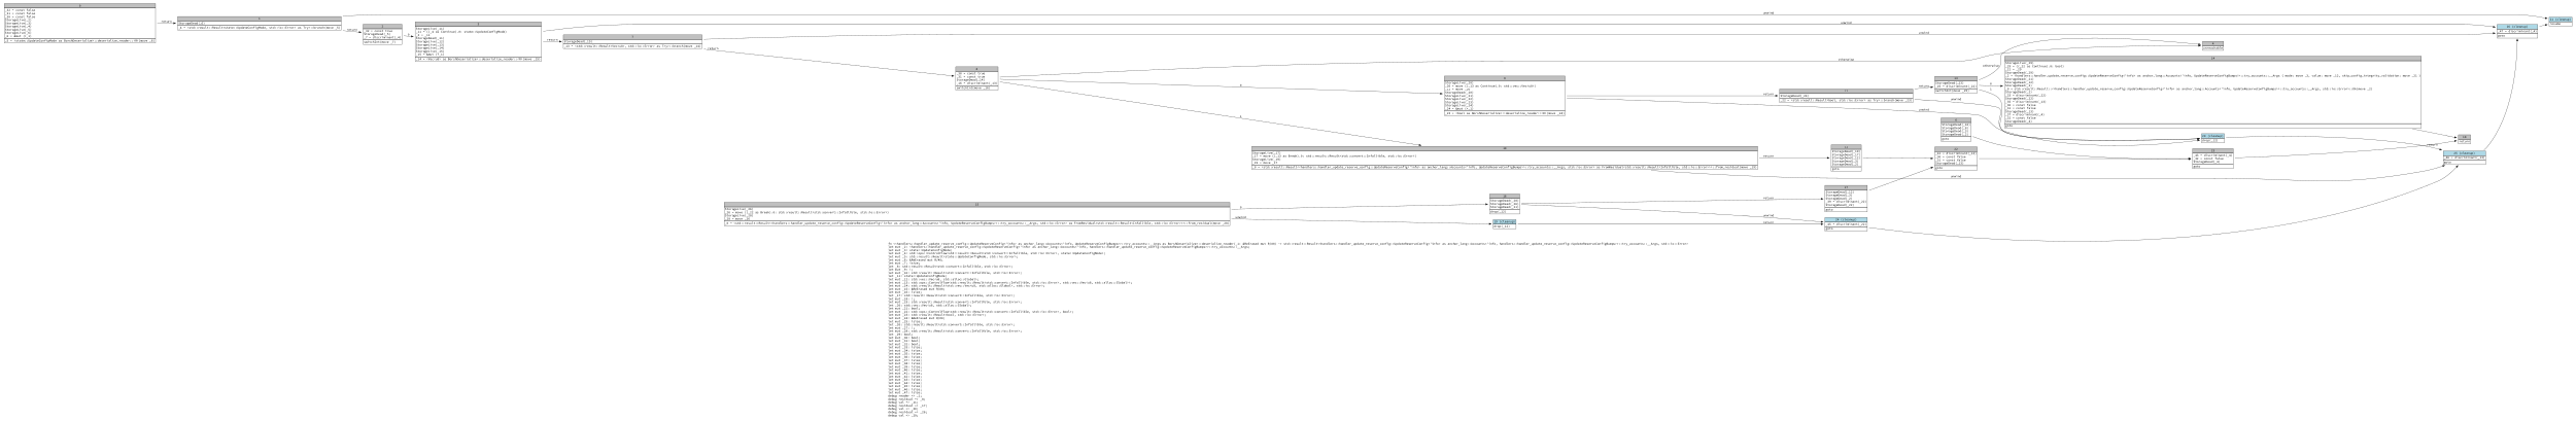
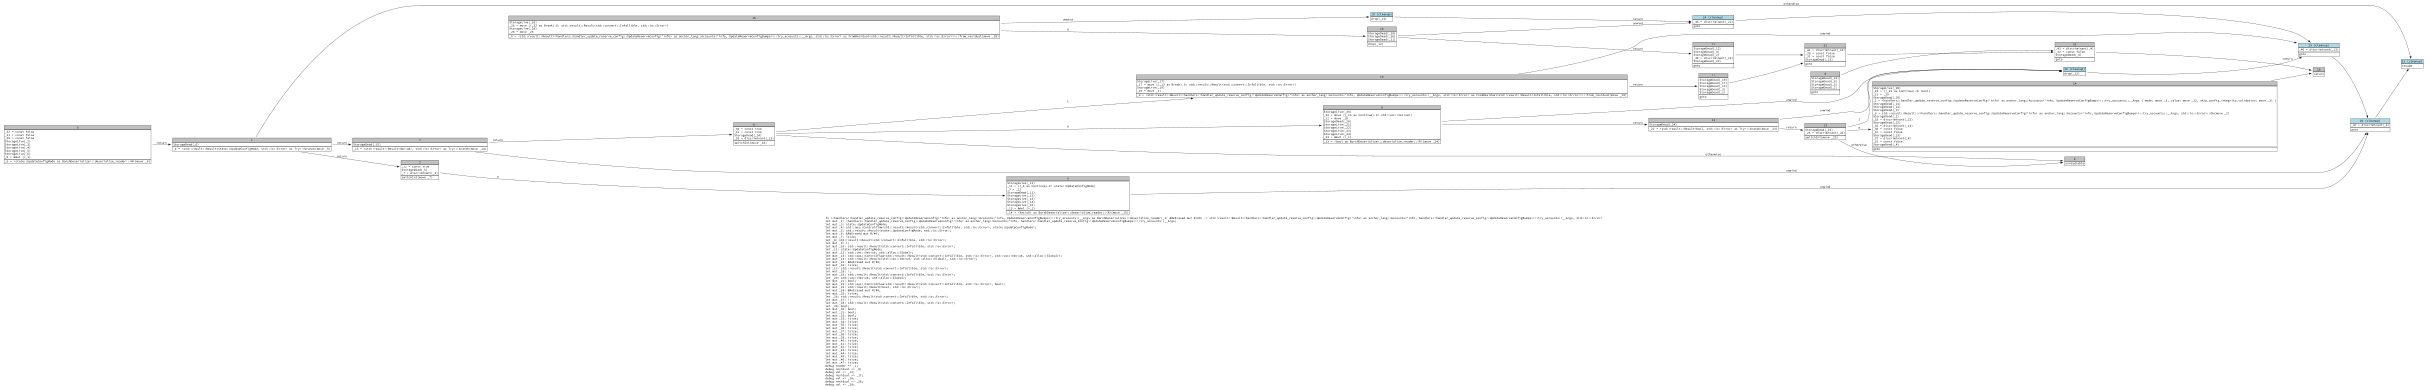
  digraph {
    fontname="Source Code Pro"
    label=<fn &lt;&lt;handlers::handler_update_reserve_config::UpdateReserveConfig&lt;'info&gt; as anchor_lang::Accounts&lt;'info, UpdateReserveConfigBumps&gt;&gt;::try_accounts::__Args as BorshDeserialize&gt;::deserialize_reader(_1: &amp;ReErased mut R/#0) -&gt; std::result::Result&lt;&lt;handlers::handler_update_reserve_config::UpdateReserveConfig&lt;'info&gt; as anchor_lang::Accounts&lt;'info, handlers::handler_update_reserve_config::UpdateReserveConfigBumps&gt;&gt;::try_accounts::__Args, std::io::Error&gt;<br align="left"/>let mut _2: &lt;handlers::handler_update_reserve_config::UpdateReserveConfig&lt;'info&gt; as anchor_lang::Accounts&lt;'info, handlers::handler_update_reserve_config::UpdateReserveConfigBumps&gt;&gt;::try_accounts::__Args;<br align="left"/>let mut _3: state::UpdateConfigMode;<br align="left"/>let mut _4: std::ops::ControlFlow&lt;std::result::Result&lt;std::convert::Infallible, std::io::Error&gt;, state::UpdateConfigMode&gt;;<br align="left"/>let mut _5: std::result::Result&lt;state::UpdateConfigMode, std::io::Error&gt;;<br align="left"/>let mut _6: &amp;ReErased mut R/#0;<br align="left"/>let mut _7: isize;<br align="left"/>let _8: std::result::Result&lt;std::convert::Infallible, std::io::Error&gt;;<br align="left"/>let mut _9: !;<br align="left"/>let mut _10: std::result::Result&lt;std::convert::Infallible, std::io::Error&gt;;<br align="left"/>let _11: state::UpdateConfigMode;<br align="left"/>let mut _12: std::vec::Vec&lt;u8, std::alloc::Global&gt;;<br align="left"/>let mut _13: std::ops::ControlFlow&lt;std::result::Result&lt;std::convert::Infallible, std::io::Error&gt;, std::vec::Vec&lt;u8, std::alloc::Global&gt;&gt;;<br align="left"/>let mut _14: std::result::Result&lt;std::vec::Vec&lt;u8, std::alloc::Global&gt;, std::io::Error&gt;;<br align="left"/>let mut _15: &amp;ReErased mut R/#0;<br align="left"/>let mut _16: isize;<br align="left"/>let _17: std::result::Result&lt;std::convert::Infallible, std::io::Error&gt;;<br align="left"/>let mut _18: !;<br align="left"/>let mut _19: std::result::Result&lt;std::convert::Infallible, std::io::Error&gt;;<br align="left"/>let _20: std::vec::Vec&lt;u8, std::alloc::Global&gt;;<br align="left"/>let mut _21: bool;<br align="left"/>let mut _22: std::ops::ControlFlow&lt;std::result::Result&lt;std::convert::Infallible, std::io::Error&gt;, bool&gt;;<br align="left"/>let mut _23: std::result::Result&lt;bool, std::io::Error&gt;;<br align="left"/>let mut _24: &amp;ReErased mut R/#0;<br align="left"/>let mut _25: isize;<br align="left"/>let _26: std::result::Result&lt;std::convert::Infallible, std::io::Error&gt;;<br align="left"/>let mut _27: !;<br align="left"/>let mut _28: std::result::Result&lt;std::convert::Infallible, std::io::Error&gt;;<br align="left"/>let _29: bool;<br align="left"/>let mut _30: bool;<br align="left"/>let mut _31: bool;<br align="left"/>let mut _32: bool;<br align="left"/>let mut _33: isize;<br align="left"/>let mut _34: isize;<br align="left"/>let mut _35: isize;<br align="left"/>let mut _36: isize;<br align="left"/>let mut _37: isize;<br align="left"/>let mut _38: isize;<br align="left"/>let mut _39: isize;<br align="left"/>let mut _40: isize;<br align="left"/>let mut _41: isize;<br align="left"/>let mut _42: isize;<br align="left"/>let mut _43: isize;<br align="left"/>let mut _44: isize;<br align="left"/>let mut _45: isize;<br align="left"/>let mut _46: isize;<br align="left"/>let mut _47: isize;<br align="left"/>debug reader =&gt; _1;<br align="left"/>debug residual =&gt; _8;<br align="left"/>debug val =&gt; _11;<br align="left"/>debug residual =&gt; _17;<br align="left"/>debug val =&gt; _20;<br align="left"/>debug residual =&gt; _26;<br align="left"/>debug val =&gt; _29;<br align="left"/>>
    rankdir=LR
    node [fontname="Source Code Pro" shape=none]
    edge [fontname="Source Code Pro"]
    n1 [label=<<table border="0" cellborder="1" cellspacing="0"><tr><td bgcolor="gray" align="center" colspan="1">0</td></tr><tr><td align="left" balign="left">_32 = const false<br/>_31 = const false<br/>_30 = const false<br/>StorageLive(_2)<br/>StorageLive(_3)<br/>StorageLive(_4)<br/>StorageLive(_5)<br/>StorageLive(_6)<br/>_6 = &amp;mut (*_1)<br/></td></tr><tr><td align="left">_5 = &lt;state::UpdateConfigMode as BorshDeserialize&gt;::deserialize_reader::&lt;R&gt;(move _6)</td></tr></table>>]
    n2 [label=<<table border="0" cellborder="1" cellspacing="0"><tr><td bgcolor="gray" align="center" colspan="1">1</td></tr><tr><td align="left" balign="left">StorageDead(_6)<br/></td></tr><tr><td align="left">_4 = &lt;std::result::Result&lt;state::UpdateConfigMode, std::io::Error&gt; as Try&gt;::branch(move _5)</td></tr></table>>]
    n3 [label=<<table border="0" cellborder="1" cellspacing="0"><tr><td bgcolor="gray" align="center" colspan="1">2</td></tr><tr><td align="left" balign="left">_32 = const true<br/>StorageDead(_5)<br/>_7 = discriminant(_4)<br/></td></tr><tr><td align="left">switchInt(move _7)</td></tr></table>>]
    n4 [label=<<table border="0" cellborder="1" cellspacing="0"><tr><td bgcolor="lightblue" align="center" colspan="1">21 (cleanup)</td></tr><tr><td align="left">resume</td></tr></table>>]
    n5 [label=<<table border="0" cellborder="1" cellspacing="0"><tr><td bgcolor="gray" align="center" colspan="1">3</td></tr><tr><td align="left" balign="left">StorageLive(_11)<br/>_11 = ((_4 as Continue).0: state::UpdateConfigMode)<br/>_3 = _11<br/>StorageDead(_11)<br/>StorageLive(_12)<br/>StorageLive(_13)<br/>StorageLive(_14)<br/>StorageLive(_15)<br/>_15 = &amp;mut (*_1)<br/></td></tr><tr><td align="left">_14 = &lt;Vec&lt;u8&gt; as BorshDeserialize&gt;::deserialize_reader::&lt;R&gt;(move _15)</td></tr></table>>]
    n6 [label=<<table border="0" cellborder="1" cellspacing="0"><tr><td bgcolor="gray" align="center" colspan="1">7</td></tr><tr><td align="left" balign="left">StorageDead(_15)<br/></td></tr><tr><td align="left">_13 = &lt;std::result::Result&lt;Vec&lt;u8&gt;, std::io::Error&gt; as Try&gt;::branch(move _14)</td></tr></table>>]
    n7 [label=<<table border="0" cellborder="1" cellspacing="0"><tr><td bgcolor="lightblue" align="center" colspan="1">26 (cleanup)</td></tr><tr><td align="left" balign="left">_47 = discriminant(_4)<br/></td></tr><tr><td align="left">goto</td></tr></table>>]
    n8 [label=<<table border="0" cellborder="1" cellspacing="0"><tr><td bgcolor="gray" align="center" colspan="1">4</td></tr><tr><td align="left">unreachable</td></tr></table>>]
    n9 [label=<<table border="0" cellborder="1" cellspacing="0"><tr><td bgcolor="gray" align="center" colspan="1">8</td></tr><tr><td align="left" balign="left">_30 = const true<br/>_31 = const true<br/>StorageDead(_14)<br/>_16 = discriminant(_13)<br/></td></tr><tr><td align="left">switchInt(move _16)</td></tr></table>>]
    n10 [label=<<table border="0" cellborder="1" cellspacing="0"><tr><td bgcolor="gray" align="center" colspan="1">6</td></tr><tr><td align="left" balign="left">StorageDead(_10)<br/>StorageDead(_8)<br/>StorageDead(_3)<br/>StorageDead(_2)<br/></td></tr><tr><td align="left">goto</td></tr></table>>]
    n11 [label=<<table border="0" cellborder="1" cellspacing="0"><tr><td bgcolor="gray" align="center" colspan="1">23</td></tr><tr><td align="left" balign="left">_43 = discriminant(_4)<br/>_32 = const false<br/>StorageDead(_4)<br/></td></tr><tr><td align="left">goto</td></tr></table>>]
    n12 [label=<<table border="0" cellborder="1" cellspacing="0"><tr><td bgcolor="gray" align="center" colspan="1">18</td></tr><tr><td align="left">return</td></tr></table>>]
    n13 [label=<<table border="0" cellborder="1" cellspacing="0"><tr><td bgcolor="gray" align="center" colspan="1">9</td></tr><tr><td align="left" balign="left">StorageLive(_20)<br/>_20 = move ((_13 as Continue).0: std::vec::Vec&lt;u8&gt;)<br/>_12 = move _20<br/>StorageDead(_20)<br/>StorageLive(_21)<br/>StorageLive(_22)<br/>StorageLive(_23)<br/>StorageLive(_24)<br/>_24 = &amp;mut (*_1)<br/></td></tr><tr><td align="left">_23 = &lt;bool as BorshDeserialize&gt;::deserialize_reader::&lt;R&gt;(move _24)</td></tr></table>>]
    n14 [label=<<table border="0" cellborder="1" cellspacing="0"><tr><td bgcolor="gray" align="center" colspan="1">10</td></tr><tr><td align="left" balign="left">StorageLive(_17)<br/>_17 = move ((_13 as Break).0: std::result::Result&lt;std::convert::Infallible, std::io::Error&gt;)<br/>StorageLive(_19)<br/>_19 = move _17<br/></td></tr><tr><td align="left">_0 = &lt;std::result::Result&lt;&lt;handlers::handler_update_reserve_config::UpdateReserveConfig&lt;'info&gt; as anchor_lang::Accounts&lt;'info, UpdateReserveConfigBumps&gt;&gt;::try_accounts::__Args, std::io::Error&gt; as FromResidual&lt;std::result::Result&lt;Infallible, std::io::Error&gt;&gt;&gt;::from_residual(move _19)</td></tr></table>>]
    n15 [label=<<table border="0" cellborder="1" cellspacing="0"><tr><td bgcolor="gray" align="center" colspan="1">12</td></tr><tr><td align="left" balign="left">StorageDead(_24)<br/></td></tr><tr><td align="left">_22 = &lt;std::result::Result&lt;bool, std::io::Error&gt; as Try&gt;::branch(move _23)</td></tr></table>>]
    n16 [label=<<table border="0" cellborder="1" cellspacing="0"><tr><td bgcolor="lightblue" align="center" colspan="1">20 (cleanup)</td></tr><tr><td align="left">drop(_12)</td></tr></table>>]
    n17 [label=<<table border="0" cellborder="1" cellspacing="0"><tr><td bgcolor="gray" align="center" colspan="1">11</td></tr><tr><td align="left" balign="left">StorageDead(_19)<br/>StorageDead(_17)<br/>StorageDead(_12)<br/>StorageDead(_3)<br/>StorageDead(_2)<br/></td></tr><tr><td align="left">goto</td></tr></table>>]
    n18 [label=<<table border="0" cellborder="1" cellspacing="0"><tr><td bgcolor="lightblue" align="center" colspan="1">25 (cleanup)</td></tr><tr><td align="left" balign="left">_46 = discriminant(_13)<br/></td></tr><tr><td align="left">goto</td></tr></table>>]
    n19 [label=<<table border="0" cellborder="1" cellspacing="0"><tr><td bgcolor="gray" align="center" colspan="1">13</td></tr><tr><td align="left" balign="left">StorageDead(_23)<br/>_25 = discriminant(_22)<br/></td></tr><tr><td align="left">switchInt(move _25)</td></tr></table>>]
    n20 [label=<<table border="0" cellborder="1" cellspacing="0"><tr><td bgcolor="gray" align="center" colspan="1">22</td></tr><tr><td align="left" balign="left">_41 = discriminant(_13)<br/>_30 = const false<br/>_31 = const false<br/>StorageDead(_13)<br/></td></tr><tr><td align="left">goto</td></tr></table>>]
    n21 [label=<<table border="0" cellborder="1" cellspacing="0"><tr><td bgcolor="gray" align="center" colspan="1">14</td></tr><tr><td align="left" balign="left">StorageLive(_29)<br/>_29 = ((_22 as Continue).0: bool)<br/>_21 = _29<br/>StorageDead(_29)<br/>_2 = &lt;handlers::handler_update_reserve_config::UpdateReserveConfig&lt;'info&gt; as anchor_lang::Accounts&lt;'info, UpdateReserveConfigBumps&gt;&gt;::try_accounts::__Args { mode: move _3, value: move _12, skip_config_integrity_validation: move _21 }<br/>StorageDead(_21)<br/>StorageDead(_12)<br/>StorageDead(_3)<br/>_0 = std::result::Result::&lt;&lt;handlers::handler_update_reserve_config::UpdateReserveConfig&lt;'info&gt; as anchor_lang::Accounts&lt;'info, UpdateReserveConfigBumps&gt;&gt;::try_accounts::__Args, std::io::Error&gt;::Ok(move _2)<br/>StorageDead(_2)<br/>_33 = discriminant(_22)<br/>StorageDead(_22)<br/>_35 = discriminant(_13)<br/>_30 = const false<br/>_31 = const false<br/>StorageDead(_13)<br/>_37 = discriminant(_4)<br/>_32 = const false<br/>StorageDead(_4)<br/></td></tr><tr><td align="left">goto</td></tr></table>>]
    n22 [label=<<table border="0" cellborder="1" cellspacing="0"><tr><td bgcolor="gray" align="center" colspan="1">15</td></tr><tr><td align="left" balign="left">StorageLive(_26)<br/>_26 = move ((_22 as Break).0: std::result::Result&lt;std::convert::Infallible, std::io::Error&gt;)<br/>StorageLive(_28)<br/>_28 = move _26<br/></td></tr><tr><td align="left">_0 = &lt;std::result::Result&lt;&lt;handlers::handler_update_reserve_config::UpdateReserveConfig&lt;'info&gt; as anchor_lang::Accounts&lt;'info, UpdateReserveConfigBumps&gt;&gt;::try_accounts::__Args, std::io::Error&gt; as FromResidual&lt;std::result::Result&lt;Infallible, std::io::Error&gt;&gt;&gt;::from_residual(move _28)</td></tr></table>>]
    n23 [label=<<table border="0" cellborder="1" cellspacing="0"><tr><td bgcolor="gray" align="center" colspan="1">16</td></tr><tr><td align="left" balign="left">StorageDead(_28)<br/>StorageDead(_26)<br/>StorageDead(_21)<br/></td></tr><tr><td align="left">drop(_12)</td></tr></table>>]
    n24 [label=<<table border="0" cellborder="1" cellspacing="0"><tr><td bgcolor="lightblue" align="center" colspan="1">19 (cleanup)</td></tr><tr><td align="left">drop(_12)</td></tr></table>>]
    n25 [label=<<table border="0" cellborder="1" cellspacing="0"><tr><td bgcolor="gray" align="center" colspan="1">17</td></tr><tr><td align="left" balign="left">StorageDead(_12)<br/>StorageDead(_3)<br/>StorageDead(_2)<br/>_39 = discriminant(_22)<br/>StorageDead(_22)<br/></td></tr><tr><td align="left">goto</td></tr></table>>]
    n26 [label=<<table border="0" cellborder="1" cellspacing="0"><tr><td bgcolor="lightblue" align="center" colspan="1">24 (cleanup)</td></tr><tr><td align="left" balign="left">_45 = discriminant(_22)<br/></td></tr><tr><td align="left">goto</td></tr></table>>]
    n1 -> n2 [label=return]
    n2 -> n3 [label=return]
-   n2 -> n4 [label=unwind]
+   n2 -> n4 [label=otherwise]
    n3 -> n5 [label=0]
-   n5 -> n6 [label=return]
+   n2 -> n6 [label=return]
    n5 -> n7 [label=unwind]
    n6 -> n7 [label=unwind]
    n6 -> n9 [label=return]
    n7 -> n4
    n9 -> n8 [label=otherwise]
    n9 -> n13 [label=0]
    n9 -> n14 [label=1]
    n10 -> n11
    n11 -> n12
    n13 -> n15 [label=return]
    n13 -> n16 [label=unwind]
    n14 -> n17 [label=return]
    n14 -> n18 [label=unwind]
    n15 -> n16 [label=unwind]
    n15 -> n19 [label=return]
    n16 -> n18 [label=return]
    n17 -> n20
    n18 -> n7
    n19 -> n8 [label=otherwise]
    n19 -> n16 [label=1]
    n19 -> n21 [label=0]
    n20 -> n11
    n21 -> n12
    n22 -> n23 [label=0]
    n22 -> n24 [label=unwind]
    n23 -> n25 [label=return]
    n23 -> n26 [label=unwind]
    n24 -> n26 [label=return]
    n25 -> n20
    n26 -> n18
  }
